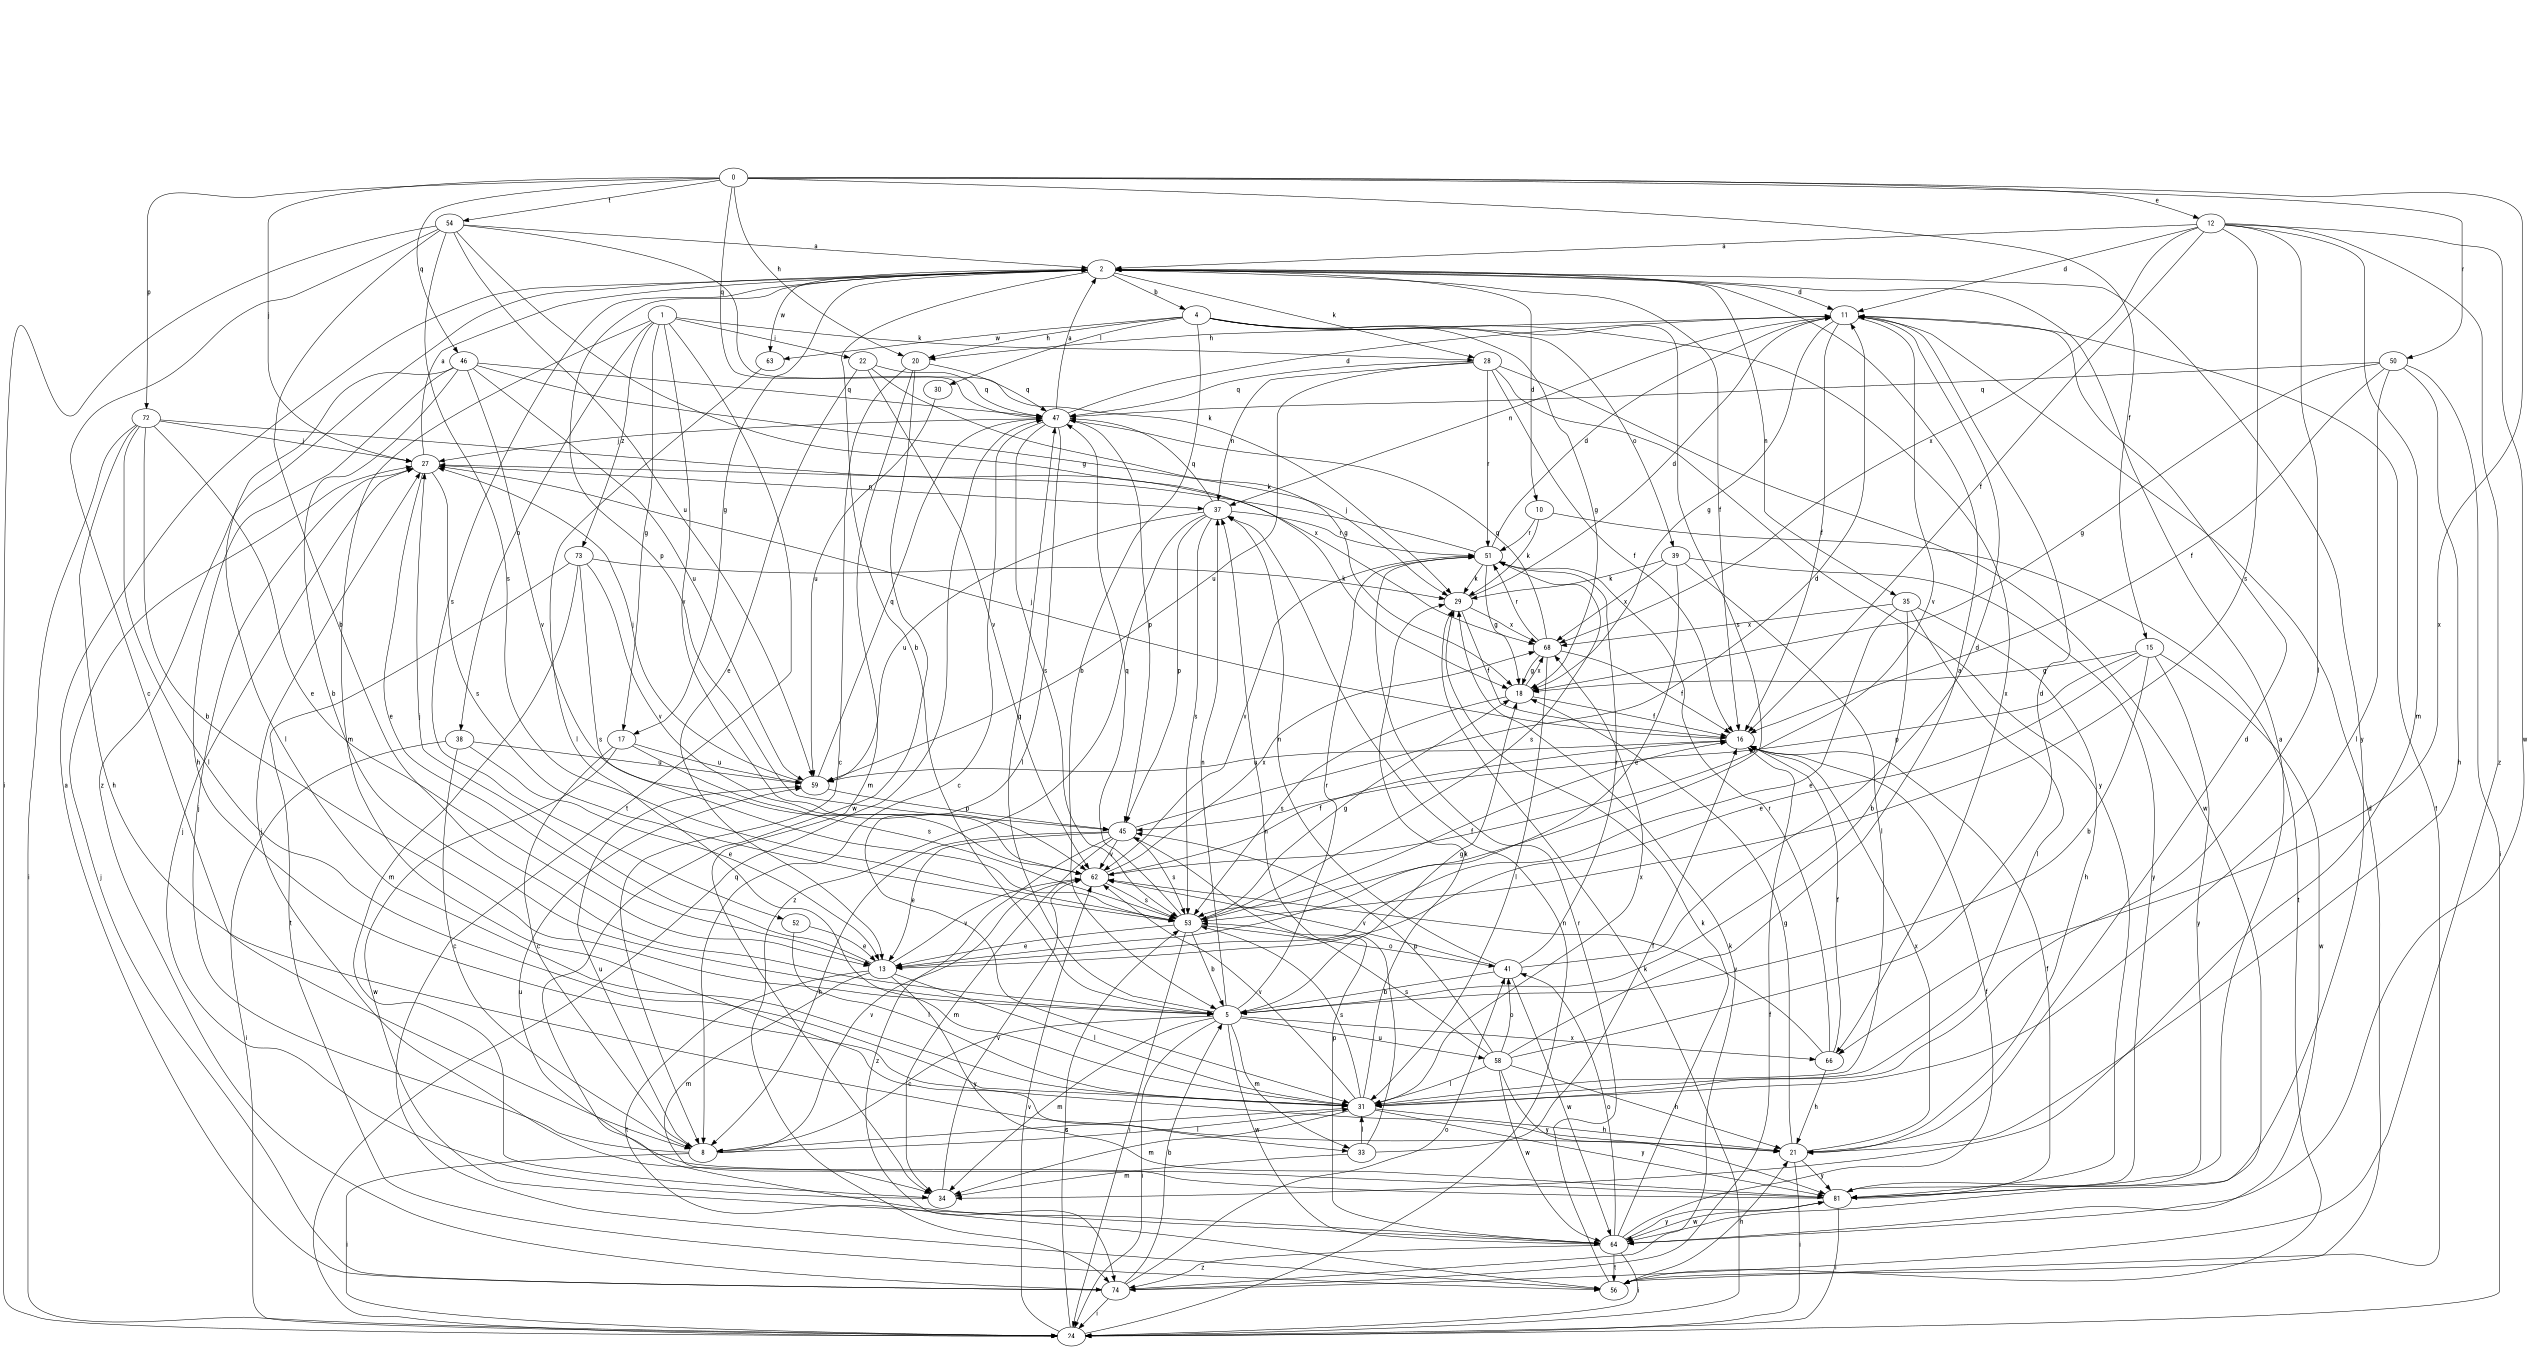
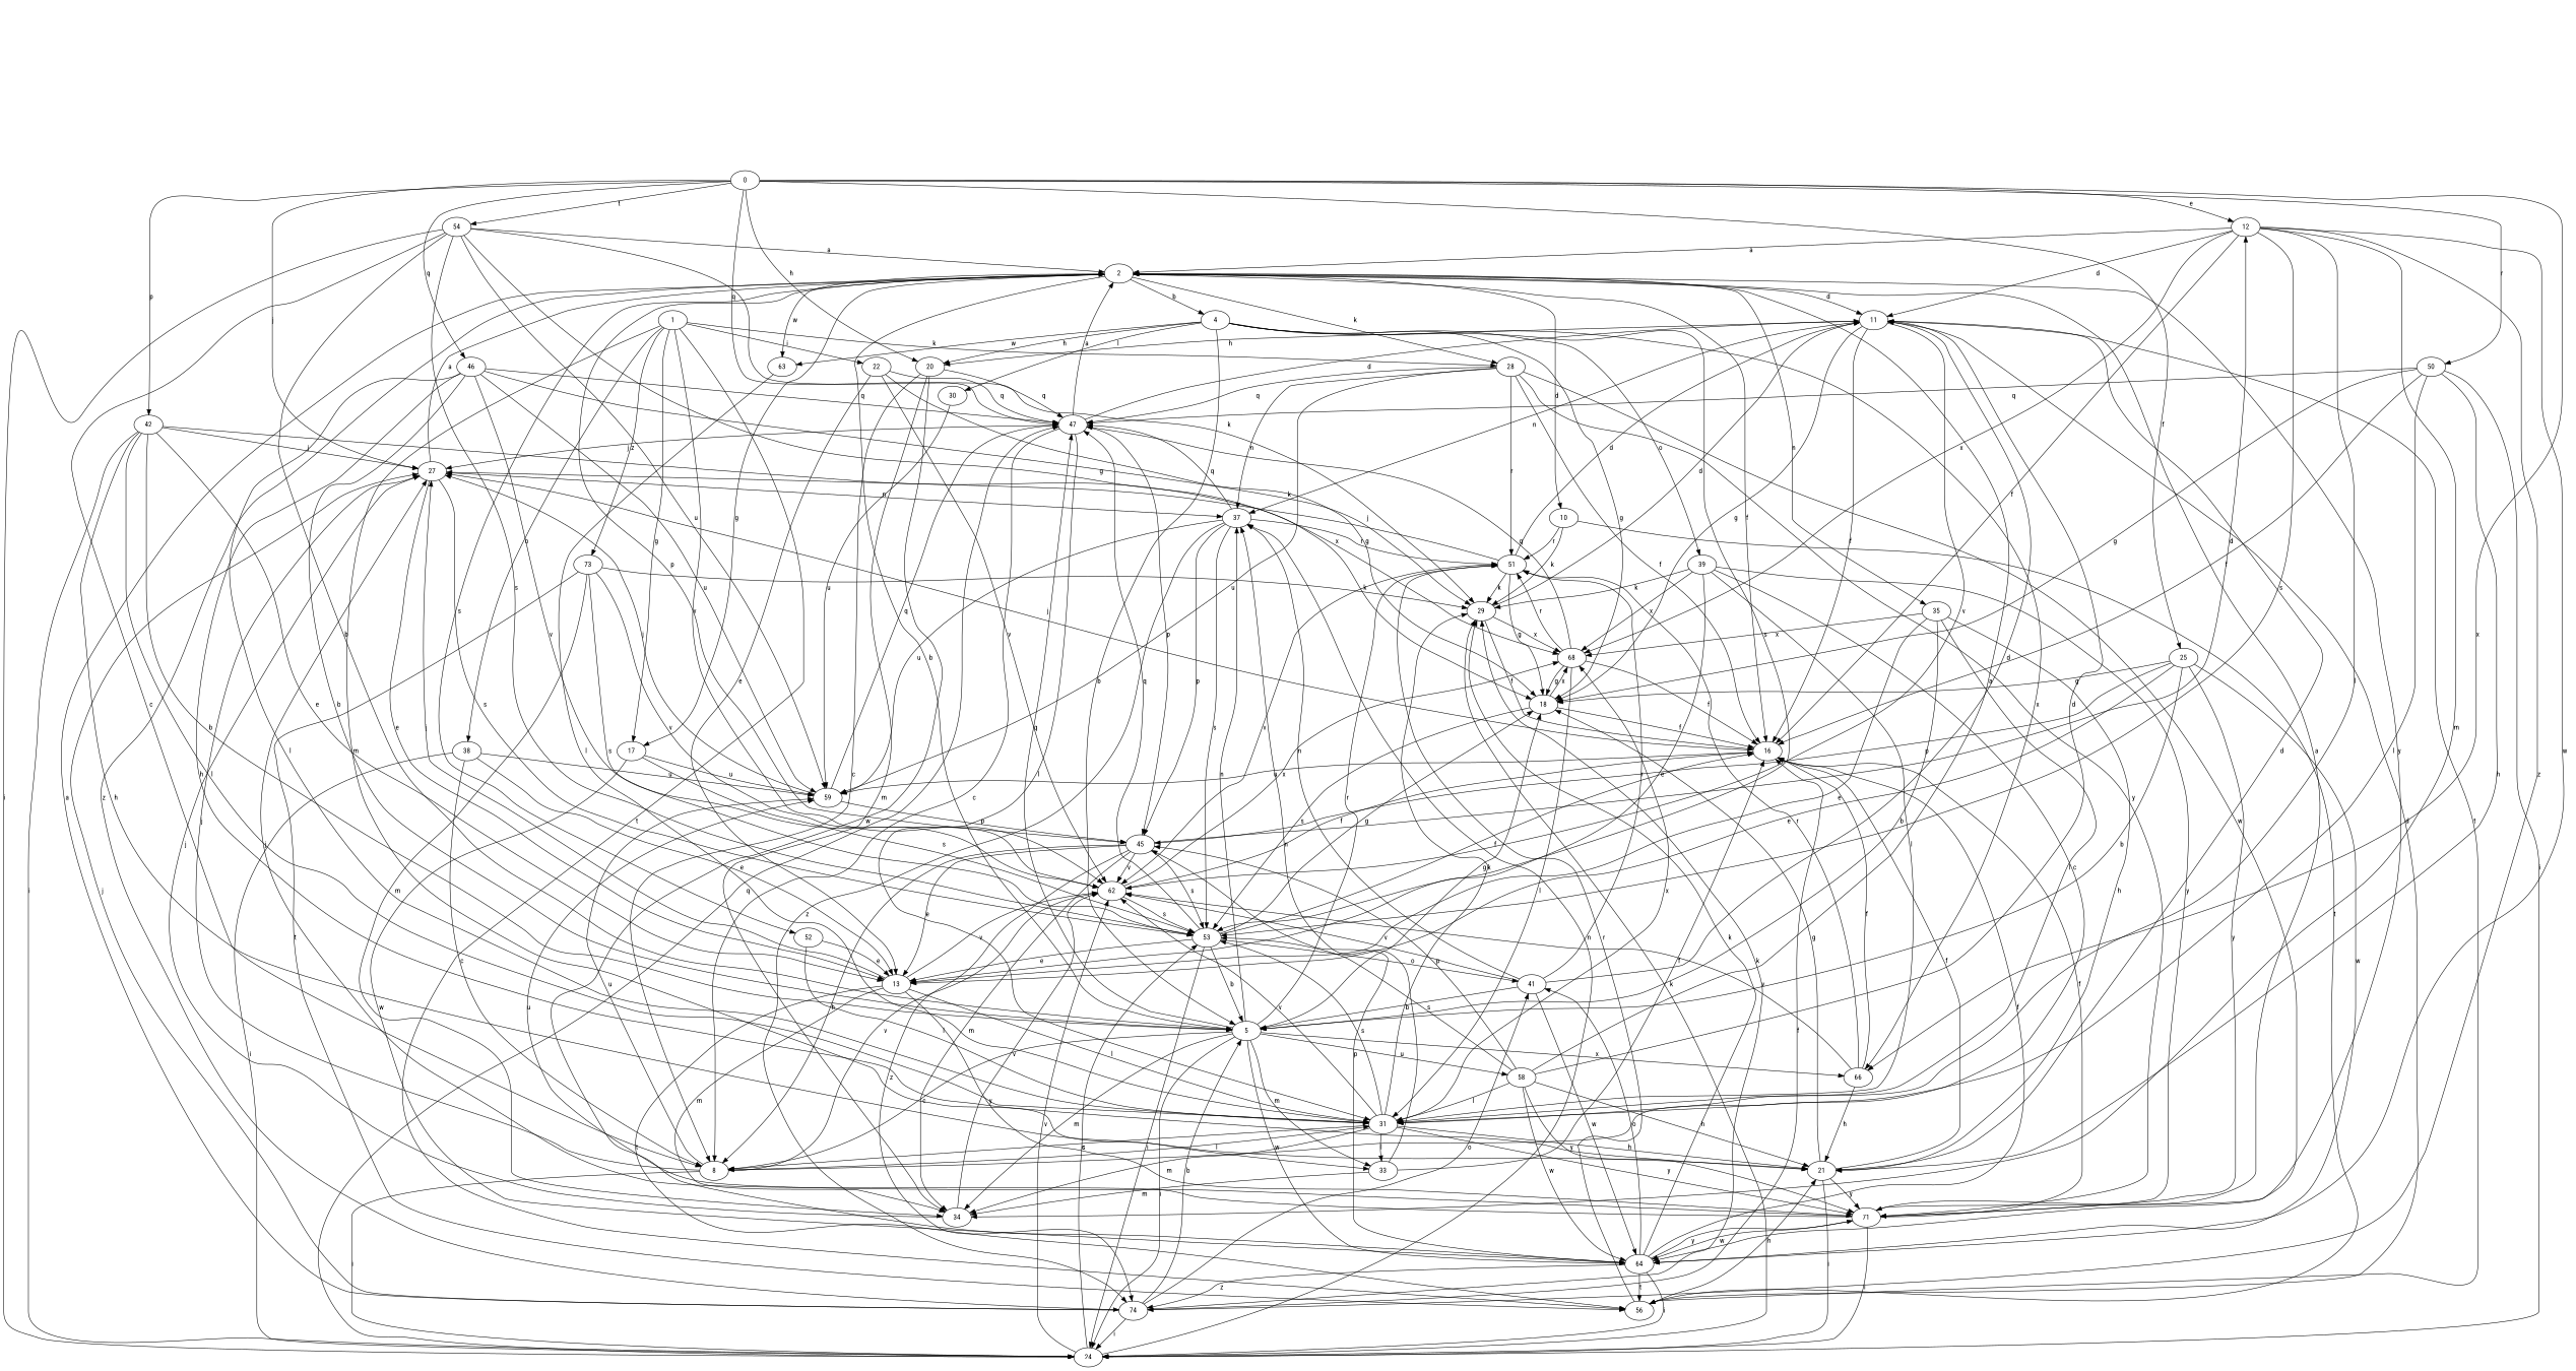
  strict digraph {
    fontname="Roboto Condensed"
    node [fontname="Roboto Condensed"]
    edge [fontname="Roboto Condensed"]
    0
    12
-   15
+   15 [label=25]
    20
    27
-   42 [label=72]
+   42
    46
    47
    50
    54
    66
    2
    11
    16
    74
    53
    34
    64
    31
    68
    5
    45
-   71 [label=81]
+   71
    18
    13
    8
    37
    24
    21
    62
    59
    29
    51
    1
    17
    22
    28
    33
    38
    56
    73
    4
    10
    35
    52
    63
    30
    39
    58
    41
    0 -> 12 [label=e]
    0 -> 15 [label=f]
    0 -> 20 [label=h]
    0 -> 27 [label=j]
    0 -> 42 [label=p]
    0 -> 46 [label=q]
    0 -> 47 [label=q]
    0 -> 50 [label=r]
    0 -> 54 [label=t]
    0 -> 66 [label=x]
    12 -> 2 [label=a]
    12 -> 11 [label=d]
    12 -> 16 [label=f]
    12 -> 74 [label=z]
    12 -> 53 [label=s]
    12 -> 34 [label=m]
    12 -> 64 [label=w]
    12 -> 31 [label=l]
    12 -> 68 [label=x]
    15 -> 64 [label=w]
    15 -> 5 [label=b]
    15 -> 45 [label=p]
    15 -> 71 [label=y]
    15 -> 18 [label=g]
    15 -> 13 [label=e]
    20 -> 47 [label=q]
    20 -> 34 [label=m]
    20 -> 64 [label=w]
    20 -> 8 [label=c]
    27 -> 2 [label=a]
    27 -> 53 [label=s]
    27 -> 13 [label=e]
    27 -> 37 [label=n]
    42 -> 27 [label=j]
    42 -> 31 [label=l]
    42 -> 68 [label=x]
    42 -> 5 [label=b]
    42 -> 13 [label=e]
    42 -> 24 [label=i]
    42 -> 21 [label=h]
    46 -> 47 [label=q]
    46 -> 31 [label=l]
    46 -> 5 [label=b]
    46 -> 21 [label=h]
    46 -> 62 [label=v]
    46 -> 59 [label=u]
    46 -> 29 [label=k]
    47 -> 27 [label=j]
    47 -> 2 [label=a]
    47 -> 11 [label=d]
-   47 -> 53 [label=s]
    47 -> 31 [label=l]
    47 -> 45 [label=p]
    47 -> 8 [label=c]
    50 -> 47 [label=q]
    50 -> 16 [label=f]
    50 -> 31 [label=l]
    50 -> 18 [label=g]
    50 -> 24 [label=i]
    50 -> 21 [label=h]
    54 -> 2 [label=a]
    54 -> 53 [label=s]
    54 -> 5 [label=b]
    54 -> 18 [label=g]
    54 -> 8 [label=c]
    54 -> 24 [label=i]
    54 -> 59 [label=u]
    54 -> 29 [label=k]
    66 -> 16 [label=f]
    66 -> 21 [label=h]
    66 -> 62 [label=v]
    66 -> 51 [label=r]
    2 -> 11 [label=d]
    2 -> 16 [label=f]
    2 -> 74 [label=z]
    2 -> 5 [label=b]
    2 -> 45 [label=p]
    2 -> 71 [label=y]
    2 -> 17 [label=g]
    2 -> 28 [label=k]
    2 -> 4 [label=b]
    2 -> 10 [label=d]
    2 -> 35 [label=n]
    2 -> 52 [label=s]
    2 -> 63 [label=w]
    11 -> 20 [label=h]
    11 -> 16 [label=f]
    11 -> 18 [label=g]
    11 -> 37 [label=n]
    11 -> 62 [label=v]
    11 -> 56 [label=t]
    16 -> 27 [label=j]
    16 -> 59 [label=u]
    74 -> 27 [label=j]
    74 -> 2 [label=a]
    74 -> 16 [label=f]
    74 -> 5 [label=b]
    74 -> 24 [label=i]
    74 -> 29 [label=k]
    74 -> 41 [label=o]
    53 -> 47 [label=q]
    53 -> 16 [label=f]
    53 -> 5 [label=b]
    53 -> 18 [label=g]
    53 -> 13 [label=e]
    53 -> 24 [label=i]
    53 -> 41 [label=o]
    34 -> 27 [label=j]
    34 -> 62 [label=v]
    64 -> 16 [label=f]
    64 -> 74 [label=z]
    64 -> 45 [label=p]
    64 -> 71 [label=y]
    64 -> 24 [label=i]
    64 -> 29 [label=k]
    64 -> 56 [label=t]
    64 -> 41 [label=o]
    31 -> 53 [label=s]
    31 -> 34 [label=m]
    31 -> 68 [label=x]
    31 -> 71 [label=y]
    31 -> 8 [label=c]
    31 -> 21 [label=h]
    31 -> 62 [label=v]
    31 -> 29 [label=k]
    68 -> 47 [label=q]
    68 -> 16 [label=f]
    68 -> 31 [label=l]
    68 -> 18 [label=g]
    68 -> 51 [label=r]
    5 -> 47 [label=q]
    5 -> 66 [label=x]
    5 -> 34 [label=m]
    5 -> 64 [label=w]
    5 -> 18 [label=g]
    5 -> 8 [label=c]
    5 -> 37 [label=n]
    5 -> 24 [label=i]
    5 -> 51 [label=r]
    5 -> 33 [label=m]
    5 -> 58 [label=u]
-   45 -> 11 [label=d]
+   45 -> 12 [label=d]
    45 -> 74 [label=z]
    45 -> 53 [label=s]
    45 -> 34 [label=m]
    45 -> 13 [label=e]
    45 -> 8 [label=h]
    45 -> 62 [label=v]
    71 -> 27 [label=j]
    71 -> 2 [label=a]
    71 -> 16 [label=f]
    71 -> 64 [label=w]
    71 -> 24 [label=i]
    71 -> 59 [label=u]
    18 -> 16 [label=f]
    18 -> 53 [label=s]
    18 -> 68 [label=x]
    13 -> 27 [label=j]
    13 -> 34 [label=m]
    13 -> 31 [label=l]
    13 -> 71 [label=y]
    13 -> 62 [label=v]
    13 -> 56 [label=t]
    8 -> 27 [label=j]
    8 -> 31 [label=l]
    8 -> 24 [label=i]
    8 -> 62 [label=v]
    8 -> 59 [label=u]
    37 -> 47 [label=q]
    37 -> 74 [label=z]
    37 -> 53 [label=s]
    37 -> 45 [label=p]
    37 -> 59 [label=u]
    37 -> 51 [label=r]
    24 -> 47 [label=q]
    24 -> 53 [label=s]
    24 -> 37 [label=n]
    24 -> 62 [label=v]
    24 -> 29 [label=k]
    21 -> 11 [label=d]
-   21 -> 16 [label=x]
+   21 -> 16 [label=f]
    21 -> 71 [label=y]
    21 -> 18 [label=g]
    21 -> 24 [label=i]
    62 -> 16 [label=f]
    62 -> 53 [label=s]
    62 -> 68 [label=x]
    59 -> 27 [label=j]
    59 -> 47 [label=q]
    59 -> 45 [label=p]
    29 -> 11 [label=d]
    29 -> 16 [label=f]
    29 -> 68 [label=x]
    51 -> 27 [label=j]
    51 -> 11 [label=d]
-   51 -> 53 [label=s]
    51 -> 18 [label=g]
    51 -> 62 [label=v]
    51 -> 29 [label=k]
    1 -> 62 [label=v]
    1 -> 17 [label=g]
    1 -> 22 [label=i]
    1 -> 28 [label=k]
    1 -> 33 [label=m]
    1 -> 38 [label=o]
    1 -> 56 [label=t]
    1 -> 73 [label=z]
    17 -> 53 [label=s]
    17 -> 64 [label=w]
    17 -> 59 [label=u]
    22 -> 47 [label=q]
    22 -> 18 [label=g]
    22 -> 13 [label=e]
    22 -> 62 [label=v]
    28 -> 47 [label=q]
    28 -> 16 [label=f]
    28 -> 64 [label=w]
    28 -> 71 [label=y]
    28 -> 37 [label=n]
    28 -> 59 [label=u]
    28 -> 51 [label=r]
    33 -> 16 [label=f]
    33 -> 34 [label=m]
-   33 -> 31 [label=l]
+   31 -> 33 [label=l]
    33 -> 37 [label=n]
    38 -> 13 [label=e]
    38 -> 8 [label=c]
    38 -> 24 [label=i]
    38 -> 59 [label=u]
    56 -> 11 [label=d]
    56 -> 21 [label=h]
    56 -> 51 [label=r]
    73 -> 53 [label=s]
    73 -> 34 [label=m]
    73 -> 62 [label=v]
    73 -> 29 [label=k]
    73 -> 56 [label=t]
    4 -> 20 [label=h]
    4 -> 66 [label=x]
    4 -> 53 [label=s]
    4 -> 5 [label=b]
    4 -> 18 [label=g]
    4 -> 63 [label=w]
    4 -> 30 [label=l]
    4 -> 39 [label=o]
    10 -> 29 [label=k]
    10 -> 51 [label=r]
    10 -> 56 [label=t]
    35 -> 31 [label=l]
    35 -> 68 [label=x]
    35 -> 5 [label=b]
    35 -> 13 [label=e]
    35 -> 21 [label=h]
    52 -> 31 [label=l]
    52 -> 13 [label=e]
    63 -> 31 [label=l]
    30 -> 59 [label=u]
    39 -> 31 [label=l]
    39 -> 68 [label=x]
    39 -> 71 [label=y]
    39 -> 13 [label=e]
-   17 -> 8 [label=c]
+   39 -> 8 [label=c]
    39 -> 29 [label=k]
    58 -> 2 [label=a]
    58 -> 11 [label=d]
    58 -> 53 [label=s]
    58 -> 64 [label=w]
    58 -> 31 [label=l]
    58 -> 45 [label=p]
    58 -> 71 [label=y]
    58 -> 21 [label=h]
-   58 -> 41 [label=o]
    41 -> 11 [label=d]
    41 -> 64 [label=w]
    41 -> 5 [label=b]
    41 -> 37 [label=n]
    41 -> 62 [label=v]
    41 -> 51 [label=r]
  }
